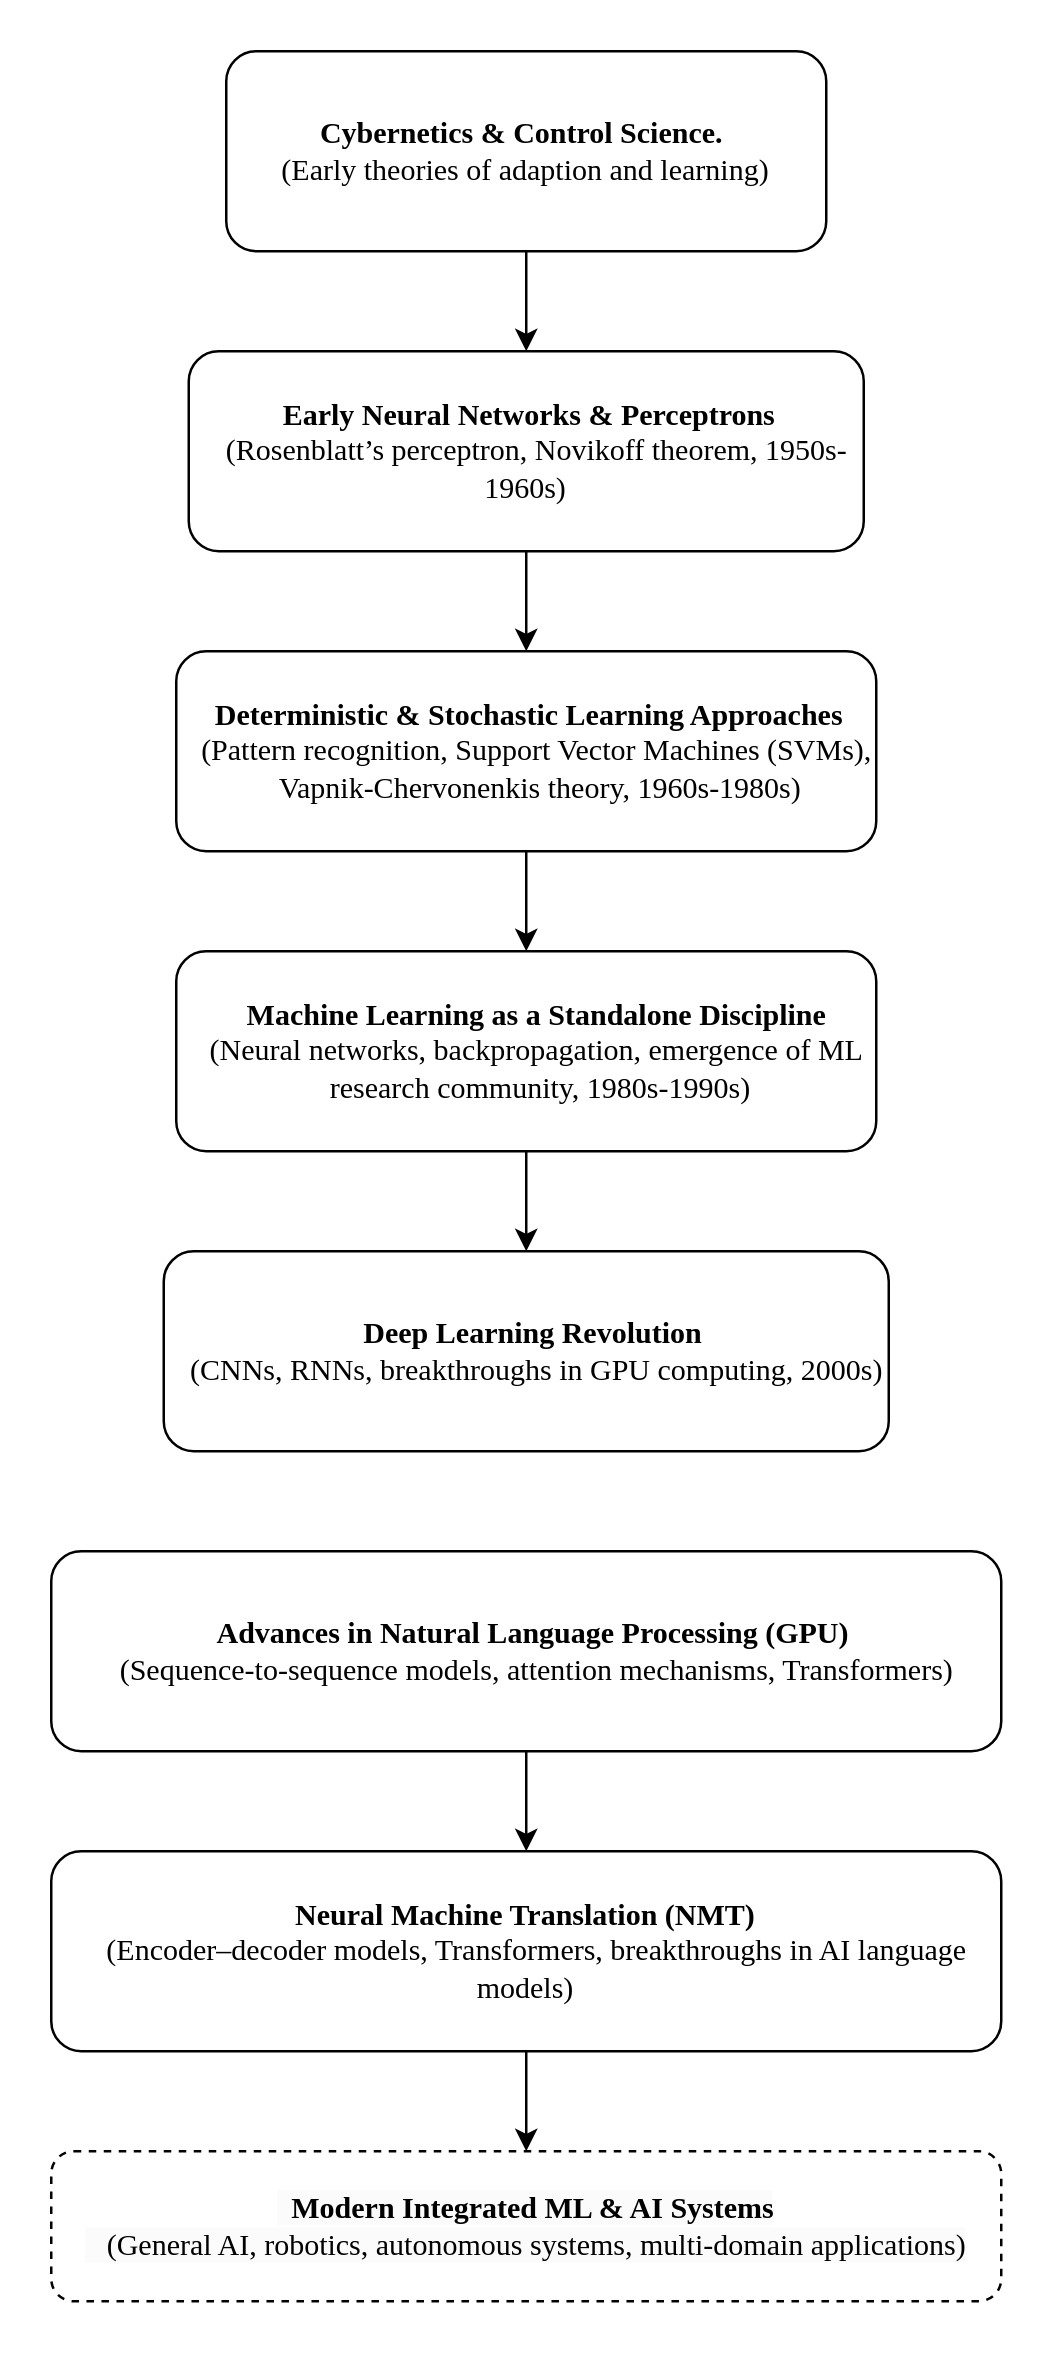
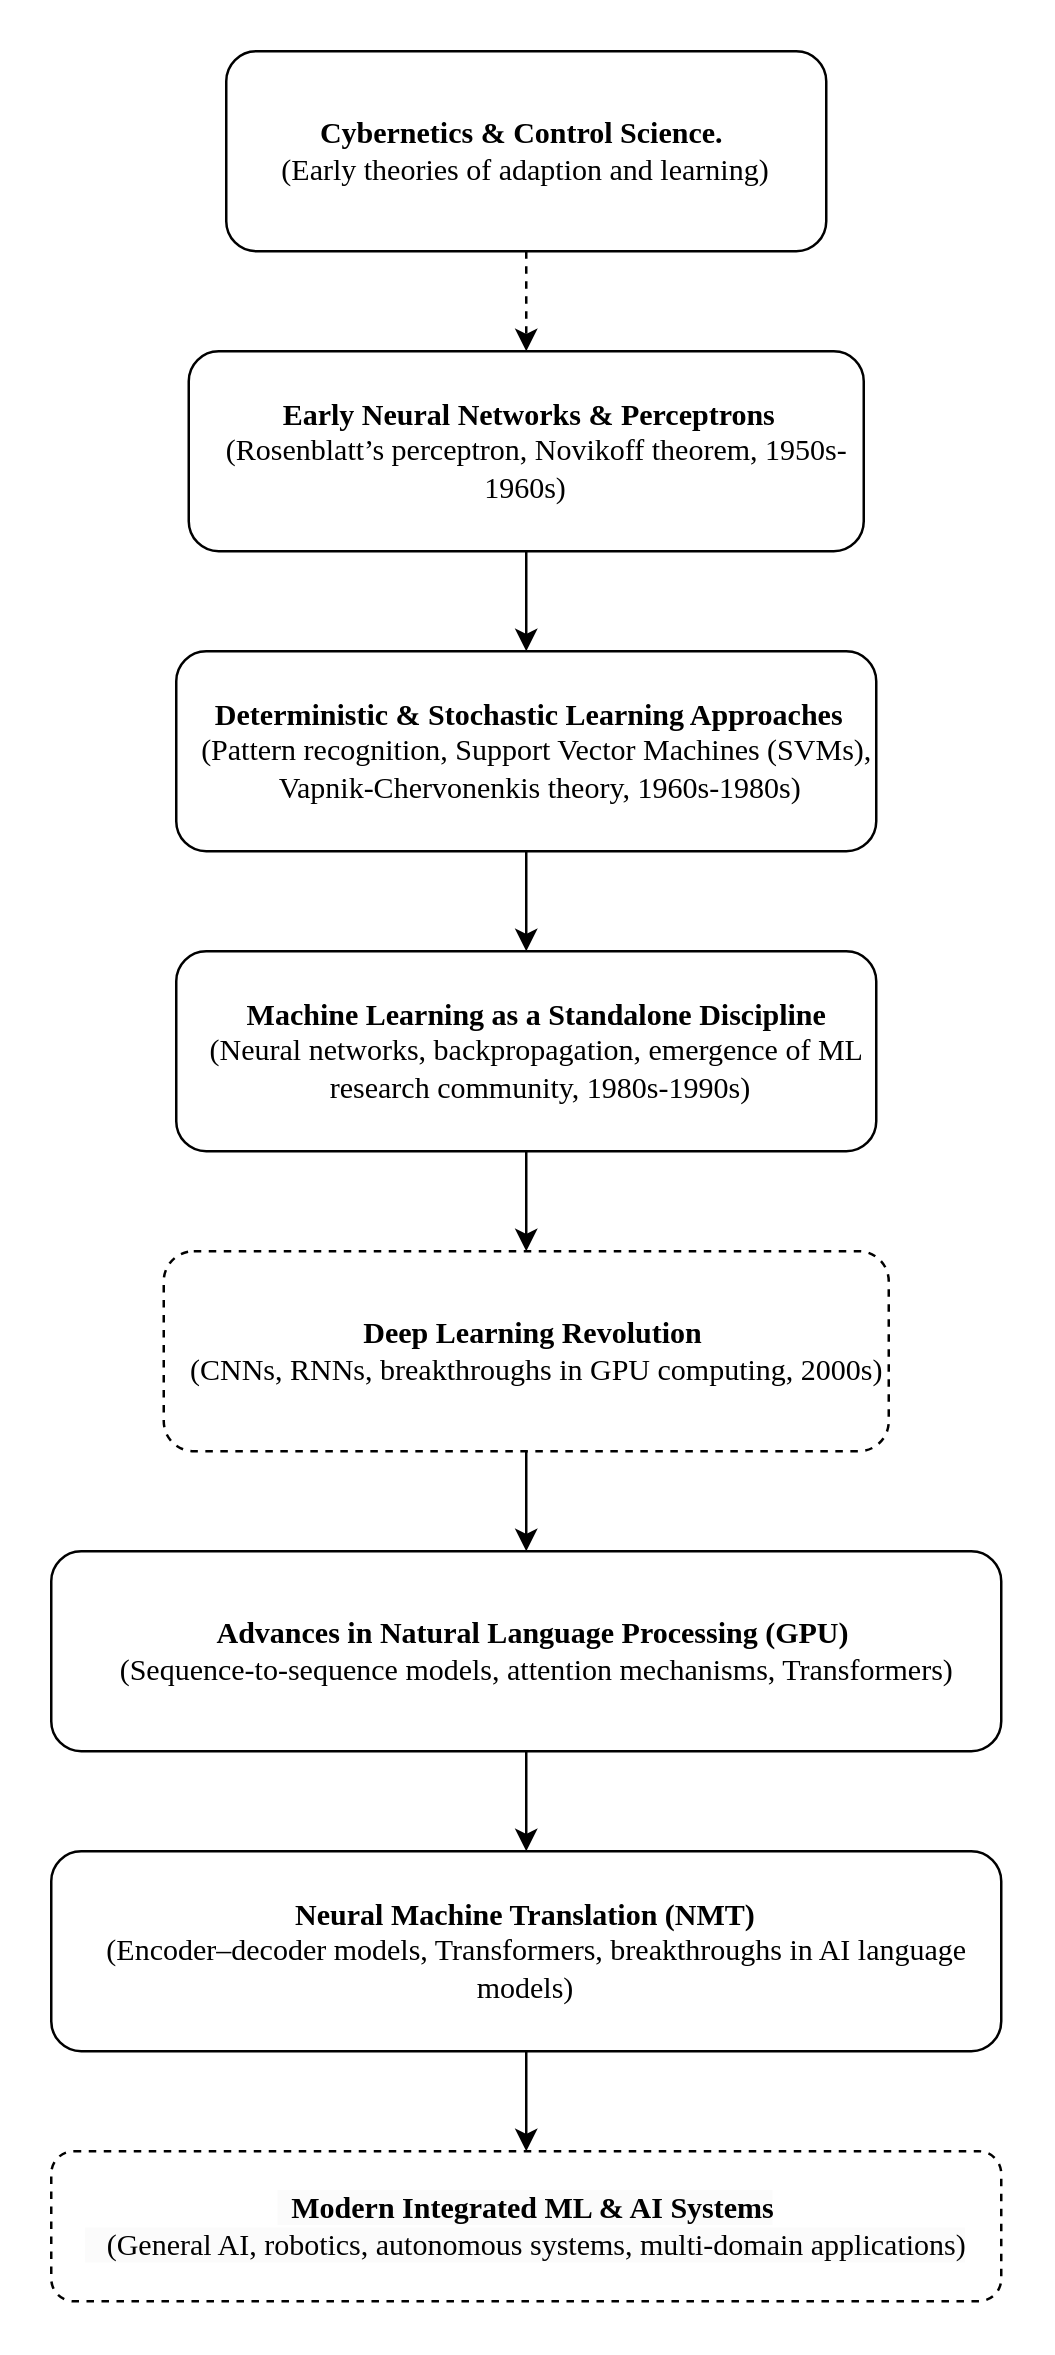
  <mxCell id="0" />
  <mxCell id="1" parent="0" />
- <mxCell id="2" value="" style="edgeStyle=orthogonalEdgeStyle;rounded=0;orthogonalLoop=1;jettySize=auto;html=1;" edge="1" parent="1" source="3" target="5"><mxGeometry relative="1" as="geometry" /></mxCell>
+ <mxCell id="2" value="" style="edgeStyle=orthogonalEdgeStyle;rounded=0;orthogonalLoop=1;jettySize=auto;html=1;dashed=1;" edge="1" parent="1" source="3" target="5"><mxGeometry relative="1" as="geometry" /></mxCell>
  <mxCell id="3" value="&lt;p style=&quot;margin: 0in;&quot; align=&quot;center&quot; class=&quot;MsoNormal&quot;&gt;&lt;font style=&quot;font-size: 12px;&quot; face=&quot;Times New Roman&quot;&gt;&lt;b&gt;Cybernetics &amp;amp; Control Science.&lt;/b&gt;&amp;nbsp;&lt;/font&gt;&lt;/p&gt;&lt;p style=&quot;margin: 0in;&quot; align=&quot;center&quot; class=&quot;MsoNormal&quot;&gt;&lt;font style=&quot;font-size: 12px;&quot; face=&quot;Times New Roman&quot;&gt;(Early theories of adaption and learning)&lt;/font&gt;&lt;/p&gt;" style="rounded=1;whiteSpace=wrap;html=1;" vertex="1" parent="1"><mxGeometry x="90" y="20" width="240" height="80" as="geometry" /></mxCell>
  <mxCell id="4" value="" style="edgeStyle=orthogonalEdgeStyle;rounded=0;orthogonalLoop=1;jettySize=auto;html=1;" edge="1" parent="1" source="5" target="7"><mxGeometry relative="1" as="geometry" /></mxCell>
  <mxCell id="5" value="&lt;b&gt;&amp;nbsp;Early Neural Networks &amp;amp; Perceptrons&lt;/b&gt;&lt;br&gt;&amp;nbsp; &amp;nbsp;(Rosenblatt’s perceptron, Novikoff theorem, 1950s-1960s)" style="whiteSpace=wrap;html=1;rounded=1;fontFamily=Times New Roman;" vertex="1" parent="1"><mxGeometry x="75" y="140" width="270" height="80" as="geometry" /></mxCell>
  <mxCell id="6" value="" style="edgeStyle=orthogonalEdgeStyle;rounded=0;orthogonalLoop=1;jettySize=auto;html=1;" edge="1" parent="1" source="7" target="9"><mxGeometry relative="1" as="geometry" /></mxCell>
  <mxCell id="7" value="&lt;span style=&quot;&quot;&gt;&lt;b&gt;&amp;nbsp;Deterministic &amp;amp; Stochastic Learning Approaches&lt;/b&gt;&lt;/span&gt;&lt;br style=&quot;padding: 0px; margin: 0px;&quot;&gt;&lt;span style=&quot;&quot;&gt;&amp;nbsp; &amp;nbsp;(Pattern recognition, Support Vector Machines (SVMs),&lt;/span&gt;&lt;br style=&quot;padding: 0px; margin: 0px;&quot;&gt;&lt;span style=&quot;&quot;&gt;&amp;nbsp; &amp;nbsp; Vapnik-Chervonenkis theory, 1960s-1980s)&lt;/span&gt;" style="whiteSpace=wrap;html=1;rounded=1;fontFamily=Times New Roman;" vertex="1" parent="1"><mxGeometry x="70" y="260" width="280" height="80" as="geometry" /></mxCell>
  <mxCell id="8" value="" style="edgeStyle=orthogonalEdgeStyle;rounded=0;orthogonalLoop=1;jettySize=auto;html=1;" edge="1" parent="1" source="9" target="11"><mxGeometry relative="1" as="geometry" /></mxCell>
  <mxCell id="9" value="&amp;nbsp; &amp;nbsp;&lt;b&gt;Machine Learning as a Standalone Discipline&lt;/b&gt;&lt;br style=&quot;padding: 0px; margin: 0px;&quot;&gt;&amp;nbsp; &amp;nbsp;(Neural networks, backpropagation, emergence of ML&lt;br style=&quot;padding: 0px; margin: 0px;&quot;&gt;&amp;nbsp; &amp;nbsp; research community, 1980s-1990s)" style="whiteSpace=wrap;html=1;rounded=1;fontFamily=Times New Roman;" vertex="1" parent="1"><mxGeometry x="70" y="380" width="280" height="80" as="geometry" /></mxCell>
- <mxCell id="11" value="&amp;nbsp; &lt;b&gt;Deep Learning Revolution&lt;/b&gt;&lt;b&gt;&lt;br style=&quot;padding: 0px; margin: 0px;&quot;&gt;&lt;/b&gt;&amp;nbsp; &amp;nbsp;(CNNs, RNNs, breakthroughs in GPU computing, 2000s)" style="whiteSpace=wrap;html=1;rounded=1;fontFamily=Times New Roman;" vertex="1" parent="1"><mxGeometry x="65" y="500" width="290" height="80" as="geometry" /></mxCell>
+ <mxCell id="10" value="" style="edgeStyle=orthogonalEdgeStyle;rounded=0;orthogonalLoop=1;jettySize=auto;html=1;" edge="1" parent="1" source="11" target="13"><mxGeometry relative="1" as="geometry" /></mxCell>
+ <mxCell id="11" value="&amp;nbsp; &lt;b&gt;Deep Learning Revolution&lt;/b&gt;&lt;b&gt;&lt;br style=&quot;padding: 0px; margin: 0px;&quot;&gt;&lt;/b&gt;&amp;nbsp; &amp;nbsp;(CNNs, RNNs, breakthroughs in GPU computing, 2000s)" style="whiteSpace=wrap;html=1;rounded=1;fontFamily=Times New Roman;dashed=1;" vertex="1" parent="1"><mxGeometry x="65" y="500" width="290" height="80" as="geometry" /></mxCell>
  <mxCell id="12" value="" style="edgeStyle=orthogonalEdgeStyle;rounded=0;orthogonalLoop=1;jettySize=auto;html=1;" edge="1" parent="1" source="13" target="15"><mxGeometry relative="1" as="geometry" /></mxCell>
  <mxCell id="13" value="&amp;nbsp; &lt;b&gt;Advances in Natural Language Processing (GPU)&lt;/b&gt;&lt;br style=&quot;padding: 0px; margin: 0px;&quot;&gt;&amp;nbsp; &amp;nbsp;(Sequence-to-sequence models, attention mechanisms, Transformers)" style="whiteSpace=wrap;html=1;rounded=1;fontFamily=Times New Roman;" vertex="1" parent="1"><mxGeometry x="20" y="620" width="380" height="80" as="geometry" /></mxCell>
  <mxCell id="14" value="" style="edgeStyle=orthogonalEdgeStyle;rounded=0;orthogonalLoop=1;jettySize=auto;html=1;" edge="1" parent="1" source="15" target="16"><mxGeometry relative="1" as="geometry" /></mxCell>
  <mxCell id="15" value="&lt;span style=&quot;&quot;&gt;&lt;b&gt;Neural Machine Translation (NMT)&lt;/b&gt;&lt;/span&gt;&lt;br style=&quot;padding: 0px; margin: 0px;&quot;&gt;&lt;span style=&quot;&quot;&gt;&amp;nbsp; &amp;nbsp;(Encoder–decoder models, Transformers, breakthroughs in AI language models)&lt;/span&gt;" style="whiteSpace=wrap;html=1;rounded=1;fontFamily=Times New Roman;" vertex="1" parent="1"><mxGeometry x="20" y="740" width="380" height="80" as="geometry" /></mxCell>
  <mxCell id="16" value="&lt;span style=&quot;color: rgb(0, 0, 0); font-size: 12px; font-style: normal; font-variant-ligatures: normal; font-variant-caps: normal; font-weight: 400; letter-spacing: normal; orphans: 2; text-align: center; text-indent: 0px; text-transform: none; widows: 2; word-spacing: 0px; -webkit-text-stroke-width: 0px; white-space: normal; background-color: rgb(251, 251, 251); text-decoration-thickness: initial; text-decoration-style: initial; text-decoration-color: initial; float: none; display: inline !important;&quot;&gt;&amp;nbsp;&lt;/span&gt;&lt;span style=&quot;color: rgb(0, 0, 0); font-size: 12px; font-style: normal; font-variant-ligatures: normal; font-variant-caps: normal; letter-spacing: normal; orphans: 2; text-align: center; text-indent: 0px; text-transform: none; widows: 2; word-spacing: 0px; -webkit-text-stroke-width: 0px; white-space: normal; background-color: rgb(251, 251, 251); text-decoration-thickness: initial; text-decoration-style: initial; text-decoration-color: initial; float: none; display: inline !important;&quot;&gt;&lt;b&gt; Modern Integrated ML &amp;amp; AI Systems&lt;/b&gt;&lt;/span&gt;&lt;br style=&quot;forced-color-adjust: none; padding: 0px; margin: 0px; color: rgb(0, 0, 0); font-size: 12px; font-style: normal; font-variant-ligatures: normal; font-variant-caps: normal; font-weight: 400; letter-spacing: normal; orphans: 2; text-align: center; text-indent: 0px; text-transform: none; widows: 2; word-spacing: 0px; -webkit-text-stroke-width: 0px; white-space: normal; background-color: rgb(251, 251, 251); text-decoration-thickness: initial; text-decoration-style: initial; text-decoration-color: initial;&quot;&gt;&lt;span style=&quot;color: rgb(0, 0, 0); font-size: 12px; font-style: normal; font-variant-ligatures: normal; font-variant-caps: normal; font-weight: 400; letter-spacing: normal; orphans: 2; text-align: center; text-indent: 0px; text-transform: none; widows: 2; word-spacing: 0px; -webkit-text-stroke-width: 0px; white-space: normal; background-color: rgb(251, 251, 251); text-decoration-thickness: initial; text-decoration-style: initial; text-decoration-color: initial; float: none; display: inline !important;&quot;&gt;&amp;nbsp; &amp;nbsp;(General AI, robotics, autonomous systems, multi-domain applications)&lt;/span&gt;" style="whiteSpace=wrap;html=1;rounded=1;fontFamily=Times New Roman;dashed=1;" vertex="1" parent="1"><mxGeometry x="20" y="860" width="380" height="60" as="geometry" /></mxCell>
